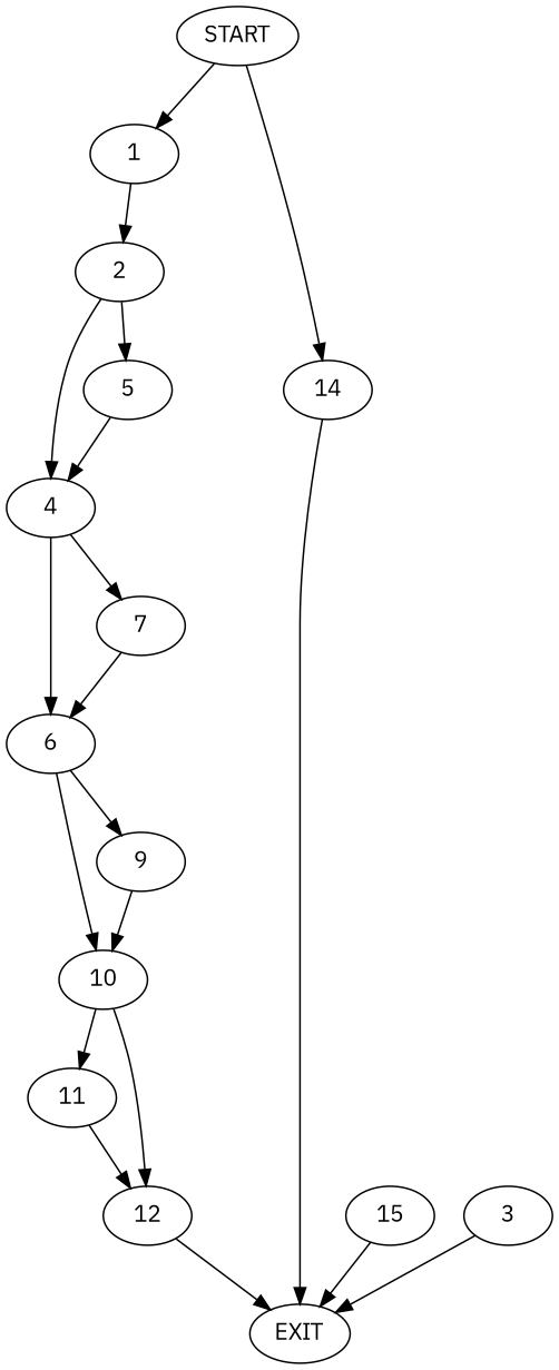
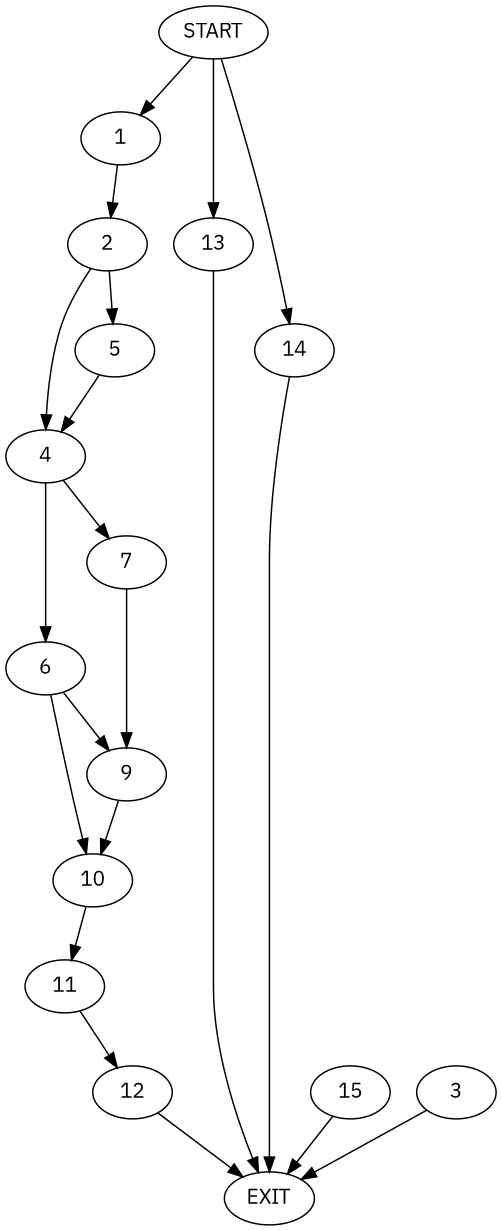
  digraph {
    fontname="IBM Plex Sans"
    node [fontname="IBM Plex Sans"]
    edge [fontname="IBM Plex Sans"]
    n1 [label=START]
    1
+   13
    14
    2
    n6 [label=EXIT]
    15
    4
    5
    3
    6
    7
    9
    10
    11
    12
    n1 -> 1
+   n1 -> 13
    n1 -> 14
    1 -> 2
+   13 -> n6
    14 -> n6
    2 -> 4
    2 -> 5
    15 -> n6
    4 -> 6
    4 -> 7
    5 -> 4
    3 -> n6
    6 -> 9
    6 -> 10
-   7 -> 6
+   7 -> 9
    9 -> 10
    10 -> 11
-   10 -> 12
    11 -> 12
    12 -> n6
  }
